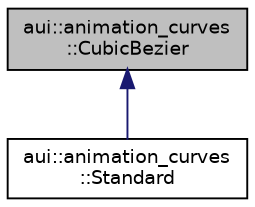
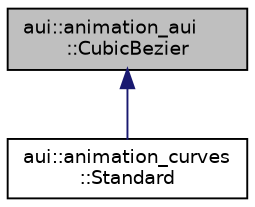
  digraph {
    node [color=black fontname=Helvetica fontsize=10 shape=record style=filled]
-   n1 [fillcolor=grey75 fontcolor=black height=0.2 label="aui::animation_curves\l::CubicBezier" width=0.4]
+   n1 [fillcolor=grey75 fontcolor=black height=0.2 label="aui::animation_aui\l::CubicBezier" width=0.4]
    n2 [fillcolor=white height=0.2 label="aui::animation_curves\l::Standard" width=0.4]
    n1 -> n2 [color=midnightblue dir=back fontname=Helvetica fontsize=10 labelfontname=Helvetica labelfontsize=10 style=solid]
  }
